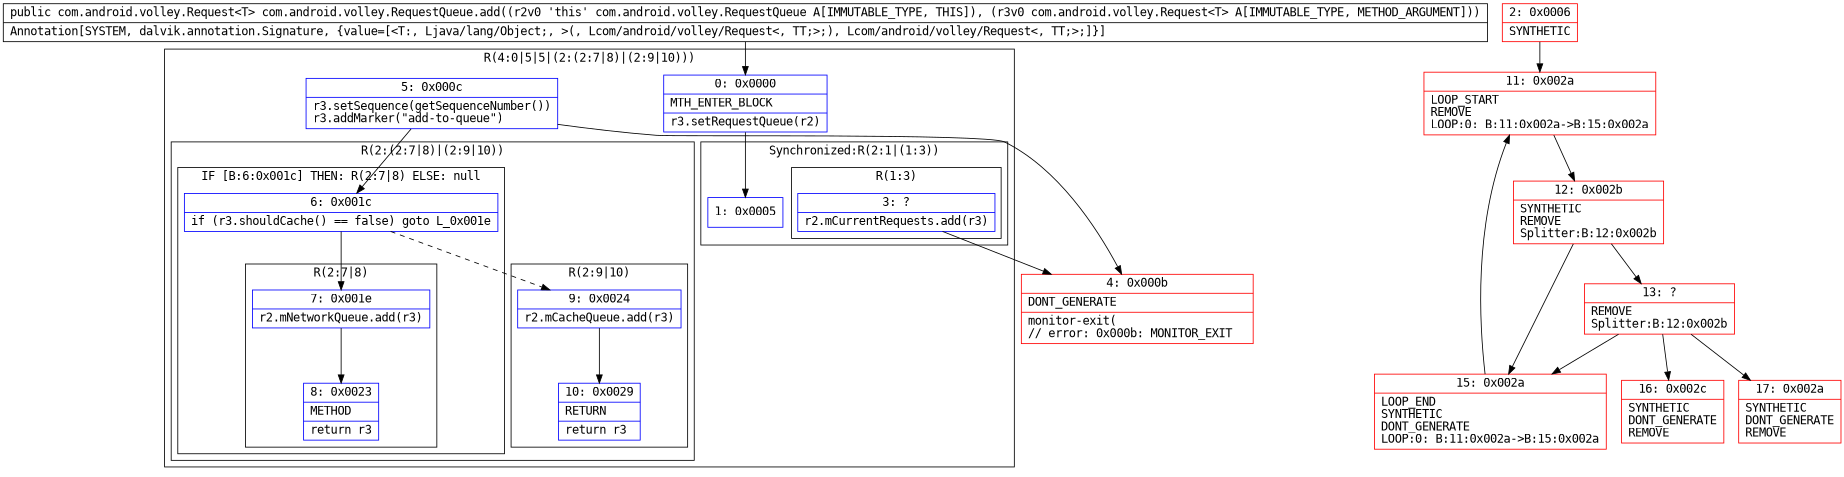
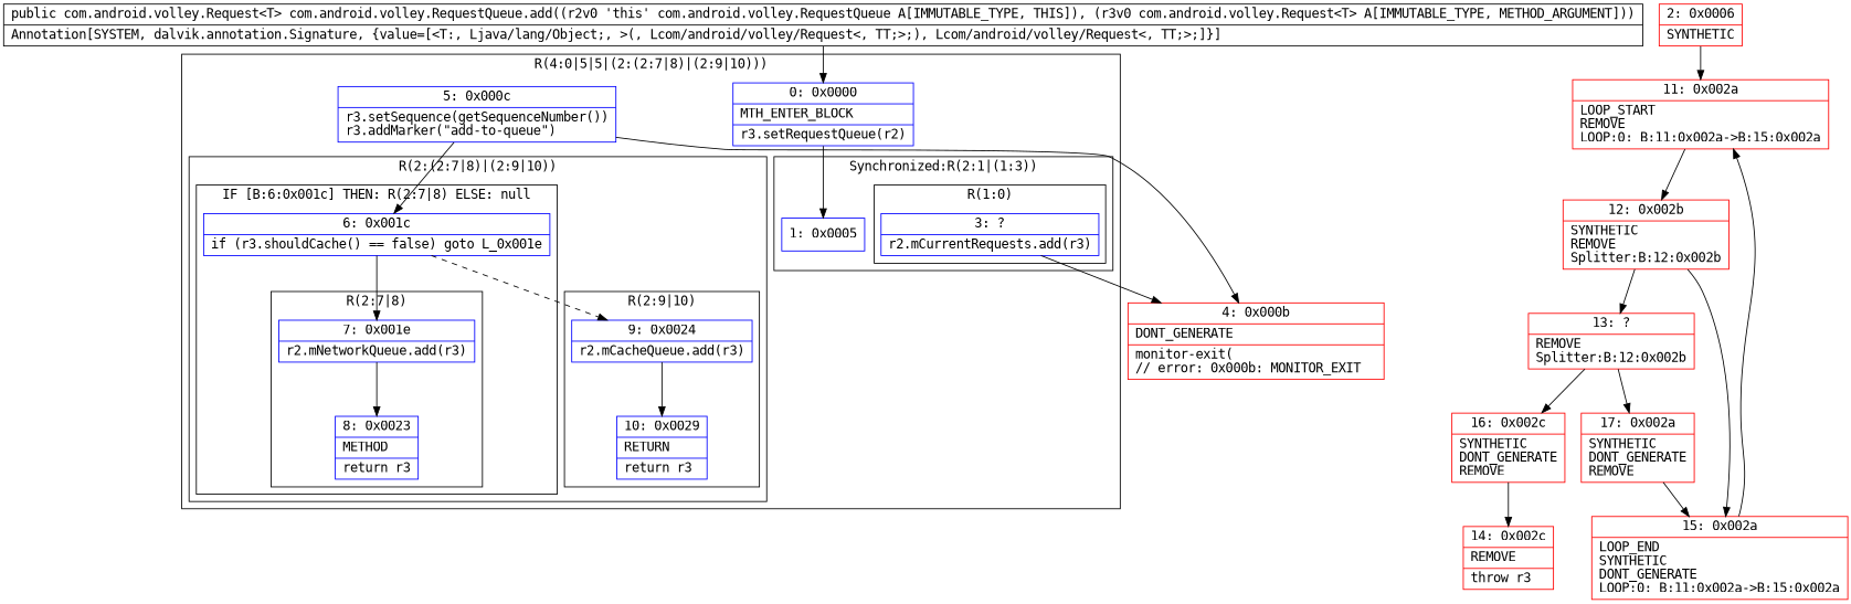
  digraph {
    fontname="DejaVu Sans Mono"
    node [color=blue fontname="DejaVu Sans Mono" shape=record]
    edge [fontname="DejaVu Sans Mono"]
    n1 [label="{3\:\ ?|r2.mCurrentRequests.add(r3)\l}"]
    n2 [label="{1\:\ 0x0005}"]
    n3 [label="{7\:\ 0x001e|r2.mNetworkQueue.add(r3)\l}"]
    n4 [label="{8\:\ 0x0023|METHOD\l|return r3\l}"]
    n5 [label="{6\:\ 0x001c|if (r3.shouldCache() == false) goto L_0x001e\l}"]
    n6 [label="{9\:\ 0x0024|r2.mCacheQueue.add(r3)\l}"]
    n7 [label="{10\:\ 0x0029|RETURN\l|return r3\l}"]
    n8 [label="{0\:\ 0x0000|MTH_ENTER_BLOCK\l|r3.setRequestQueue(r2)\l}"]
    n9 [label="{5\:\ 0x000c|r3.setSequence(getSequenceNumber())\lr3.addMarker(\"add\-to\-queue\")\l}"]
    n10 [color=red label="{4\:\ 0x000b|DONT_GENERATE\l|monitor\-exit(\l\/\/ error: 0x000b: MONITOR_EXIT  \l}"]
    n11 [color=red label="{2\:\ 0x0006|SYNTHETIC\l}"]
    n12 [color=red label="{11\:\ 0x002a|LOOP_START\lREMOVE\lLOOP:0: B:11:0x002a\-\>B:15:0x002a\l}"]
    n13 [color=red label="{12\:\ 0x002b|SYNTHETIC\lREMOVE\lSplitter:B:12:0x002b\l}"]
    n14 [color=red label="{13\:\ ?|REMOVE\lSplitter:B:12:0x002b\l}"]
    n15 [color=red label="{15\:\ 0x002a|LOOP_END\lSYNTHETIC\lDONT_GENERATE\lLOOP:0: B:11:0x002a\-\>B:15:0x002a\l}"]
    n16 [color=red label="{16\:\ 0x002c|SYNTHETIC\lDONT_GENERATE\lREMOVE\l}"]
    n17 [color=red label="{17\:\ 0x002a|SYNTHETIC\lDONT_GENERATE\lREMOVE\l}"]
+   n18 [color=red label="{14\:\ 0x002c|REMOVE\l|throw r3\l}"]
    n19 [label="{public com.android.volley.Request\<T\> com.android.volley.RequestQueue.add((r2v0 'this' com.android.volley.RequestQueue A[IMMUTABLE_TYPE, THIS]), (r3v0 com.android.volley.Request\<T\> A[IMMUTABLE_TYPE, METHOD_ARGUMENT]))  | Annotation[SYSTEM, dalvik.annotation.Signature, \{value=[\<T:, Ljava\/lang\/Object;, \>(, Lcom\/android\/volley\/Request\<, TT;\>;), Lcom\/android\/volley\/Request\<, TT;\>;]\}]\l}" color=""]
    subgraph cluster_1 {
      label="R(4:0|5|5|(2:(2:7|8)|(2:9|10)))"
      n8
      n9
      subgraph cluster_2 {
        label="Synchronized:R(2:1|(1:3))"
        n2
        subgraph cluster_3 {
-         label="R(1:3)"
+         label="R(1:0)"
          n1
        }
      }
      subgraph cluster_4 {
        label="R(2:(2:7|8)|(2:9|10))"
        subgraph cluster_5 {
          label="IF [B:6:0x001c] THEN: R(2:7|8) ELSE: null"
          n5
          subgraph cluster_6 {
            label="R(2:7|8)"
            n3
            n4
          }
        }
        subgraph cluster_7 {
          label="R(2:9|10)"
          n6
          n7
        }
      }
    }
    n1 -> n10
    n3 -> n4
    n5 -> n3
    n5 -> n6 [style=dashed]
    n6 -> n7
    n8 -> n2
    n9 -> n5
    n9 -> n10
    n11 -> n12
    n12 -> n13
    n13 -> n14
    n13 -> n15
    n14 -> n16
    n14 -> n17
    n15 -> n12
-   n14 -> n15
+   n16 -> n18
+   n17 -> n15
    n19 -> n8
  }
